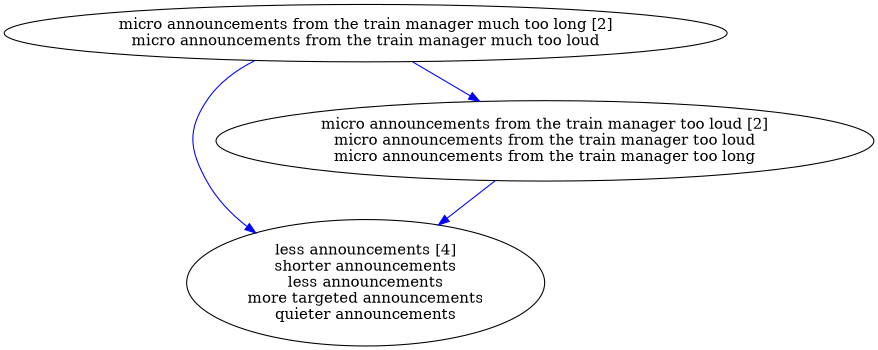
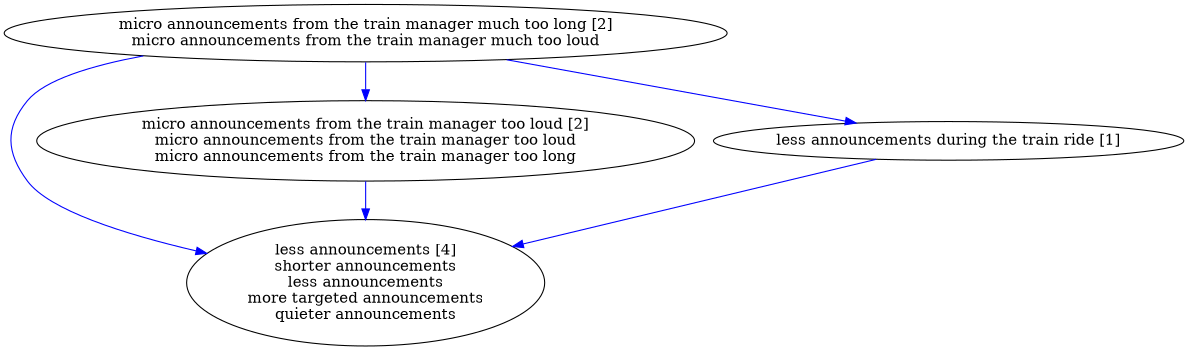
  digraph {
    edge [color=blue]
    "micro announcements from the train manager much too long [2]\nmicro announcements from the train manager much too loud"
    "less announcements [4]\nshorter announcements\nless announcements\nmore targeted announcements\nquieter announcements"
    "micro announcements from the train manager too loud [2]\nmicro announcements from the train manager too loud\nmicro announcements from the train manager too long"
+   "less announcements during the train ride [1]"
    "micro announcements from the train manager much too long [2]\nmicro announcements from the train manager much too loud" -> "less announcements [4]\nshorter announcements\nless announcements\nmore targeted announcements\nquieter announcements"
    "micro announcements from the train manager much too long [2]\nmicro announcements from the train manager much too loud" -> "micro announcements from the train manager too loud [2]\nmicro announcements from the train manager too loud\nmicro announcements from the train manager too long"
+   "micro announcements from the train manager much too long [2]\nmicro announcements from the train manager much too loud" -> "less announcements during the train ride [1]"
    "micro announcements from the train manager too loud [2]\nmicro announcements from the train manager too loud\nmicro announcements from the train manager too long" -> "less announcements [4]\nshorter announcements\nless announcements\nmore targeted announcements\nquieter announcements"
+   "less announcements during the train ride [1]" -> "less announcements [4]\nshorter announcements\nless announcements\nmore targeted announcements\nquieter announcements"
  }
